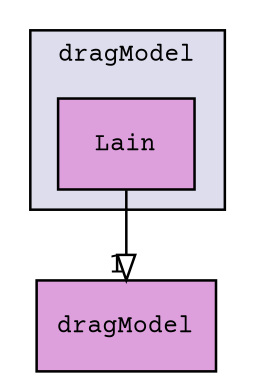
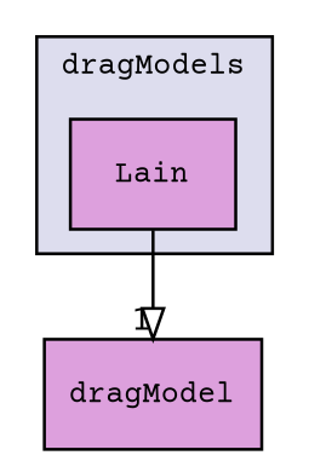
  digraph {
    compound=true
    fontname="Courier Prime"
    node [fillcolor=plum fontname="Courier Prime" fontsize=10 shape=box style=filled]
    n1 [label=Lain pencolor=black]
    n2 [label=dragModel]
    subgraph cluster_1 {
      bgcolor="#ddddee"
      fontsize=10
-     label=dragModel
+     label=dragModels
      pencolor=black
      n1
    }
    n1 -> n2 [headlabel=1 labeldistance=1.5 labelfontname=Helvetica labelfontsize=10 arrowhead=onormal fontname="Courier Prime"]
  }
